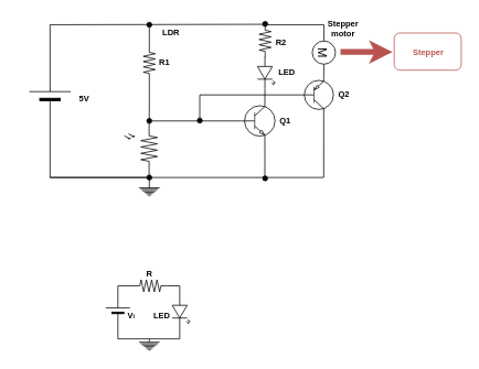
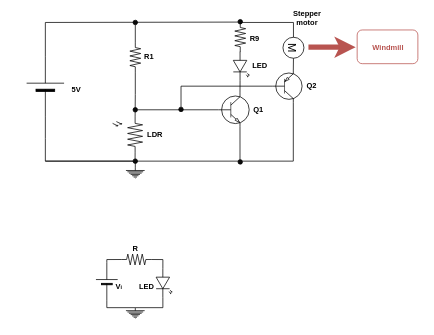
  <mxCell id="0" />
  <mxCell id="1" parent="0" />
  <mxCell id="2" style="edgeStyle=orthogonalEdgeStyle;rounded=0;orthogonalLoop=1;jettySize=auto;html=1;exitX=0;exitY=0.5;exitDx=0;exitDy=0;exitPerimeter=0;entryX=0.7;entryY=1;entryDx=0;entryDy=0;entryPerimeter=0;endArrow=none;" edge="1" parent="1" source="40" target="6"><mxGeometry relative="1" as="geometry"><Array as="points"><mxPoint x="60" y="214" /><mxPoint x="320" y="214" /></Array></mxGeometry></mxCell>
  <mxCell id="3" style="edgeStyle=orthogonalEdgeStyle;rounded=0;orthogonalLoop=1;jettySize=auto;html=1;exitX=0;exitY=0.5;exitDx=0;exitDy=0;exitPerimeter=0;endArrow=none;" edge="1" parent="1" source="4"><mxGeometry relative="1" as="geometry"><mxPoint x="60" y="214" as="targetPoint" /></mxGeometry></mxCell>
  <mxCell id="4" value="" style="verticalLabelPosition=bottom;shadow=0;dashed=0;align=center;fillColor=strokeColor;html=1;verticalAlign=top;strokeWidth=1;shape=mxgraph.electrical.miscellaneous.monocell_battery;rotation=-90;" vertex="1" parent="1"><mxGeometry x="20" y="89" width="80" height="50" as="geometry" /></mxCell>
  <mxCell id="5" style="edgeStyle=orthogonalEdgeStyle;rounded=0;orthogonalLoop=1;jettySize=auto;html=1;exitX=0;exitY=0.5;exitDx=0;exitDy=0;exitPerimeter=0;endArrow=none;" edge="1" parent="1" source="33"><mxGeometry relative="1" as="geometry"><mxPoint x="179" y="145.667" as="targetPoint" /></mxGeometry></mxCell>
  <mxCell id="6" value="" style="verticalLabelPosition=bottom;shadow=0;dashed=0;align=center;html=1;verticalAlign=top;shape=mxgraph.electrical.transistors.npn_transistor_1;" vertex="1" parent="1"><mxGeometry x="287" y="123" width="49" height="45" as="geometry" /></mxCell>
  <mxCell id="7" style="edgeStyle=orthogonalEdgeStyle;rounded=0;orthogonalLoop=1;jettySize=auto;html=1;exitX=0;exitY=0.75;exitDx=0;exitDy=0;exitPerimeter=0;endArrow=none;" edge="1" parent="1" source="8"><mxGeometry relative="1" as="geometry"><mxPoint x="179.667" y="214" as="targetPoint" /></mxGeometry></mxCell>
  <mxCell id="8" value="" style="pointerEvents=1;verticalLabelPosition=bottom;shadow=0;dashed=0;align=center;html=1;verticalAlign=top;shape=mxgraph.electrical.resistors.symmetrical_photoconductive_transducer;rotation=-90;" vertex="1" parent="1"><mxGeometry x="145.75" y="159" width="48" height="40" as="geometry" /></mxCell>
  <mxCell id="9" style="edgeStyle=orthogonalEdgeStyle;rounded=0;orthogonalLoop=1;jettySize=auto;html=1;exitX=1;exitY=0.57;exitDx=0;exitDy=0;exitPerimeter=0;endArrow=none;entryX=0.7;entryY=0;entryDx=0;entryDy=0;entryPerimeter=0;" edge="1" parent="1" source="10" target="6"><mxGeometry relative="1" as="geometry"><mxPoint x="319.667" y="122" as="targetPoint" /></mxGeometry></mxCell>
  <mxCell id="10" value="" style="verticalLabelPosition=bottom;shadow=0;dashed=0;align=center;html=1;verticalAlign=top;shape=mxgraph.electrical.opto_electronics.led_2;pointerEvents=1;rotation=90;" vertex="1" parent="1"><mxGeometry x="302" y="76.75" width="38.5" height="21" as="geometry" /></mxCell>
  <mxCell id="11" value="" style="pointerEvents=1;verticalLabelPosition=bottom;shadow=0;dashed=0;align=center;html=1;verticalAlign=top;shape=mxgraph.electrical.resistors.resistor_2;rotation=-90;" vertex="1" parent="1"><mxGeometry x="300" y="41.25" width="40" height="14.5" as="geometry" /></mxCell>
  <mxCell id="12" style="edgeStyle=orthogonalEdgeStyle;rounded=0;orthogonalLoop=1;jettySize=auto;html=1;exitX=0;exitY=0.5;exitDx=0;exitDy=0;exitPerimeter=0;entryX=1;entryY=0.75;entryDx=0;entryDy=0;entryPerimeter=0;endSize=0;startSize=1;strokeWidth=1;strokeColor=default;endArrow=none;" edge="1" parent="1" source="13" target="8"><mxGeometry relative="1" as="geometry" /></mxCell>
  <mxCell id="13" value="" style="pointerEvents=1;verticalLabelPosition=bottom;shadow=0;dashed=0;align=center;html=1;verticalAlign=top;shape=mxgraph.electrical.resistors.resistor_2;rotation=-90;" vertex="1" parent="1"><mxGeometry x="160" y="68" width="40" height="14.5" as="geometry" /></mxCell>
  <mxCell id="14" value="" style="endArrow=none;html=1;rounded=0;entryX=1;entryY=0.5;entryDx=0;entryDy=0;entryPerimeter=0;exitX=1;exitY=0.5;exitDx=0;exitDy=0;exitPerimeter=0;" edge="1" parent="1" source="4" target="11"><mxGeometry width="50" height="50" relative="1" as="geometry"><mxPoint x="61" y="72" as="sourcePoint" /><mxPoint x="108" y="20" as="targetPoint" /><Array as="points"><mxPoint x="60" y="29" /></Array></mxGeometry></mxCell>
  <mxCell id="15" value="" style="endArrow=none;html=1;rounded=0;entryX=1;entryY=0.5;entryDx=0;entryDy=0;entryPerimeter=0;" edge="1" parent="1" source="35" target="13"><mxGeometry width="50" height="50" relative="1" as="geometry"><mxPoint x="180" y="29" as="sourcePoint" /><mxPoint x="126" y="95" as="targetPoint" /></mxGeometry></mxCell>
- <mxCell id="16" value="R2" style="text;strokeColor=none;fillColor=none;html=1;fontSize=10;fontStyle=1;verticalAlign=middle;align=center;" vertex="1" parent="1"><mxGeometry x="329" y="40" width="20" height="19" as="geometry" /></mxCell>
+ <mxCell id="16" value="R9" style="text;strokeColor=none;fillColor=none;html=1;fontSize=10;fontStyle=1;verticalAlign=middle;align=center;" vertex="1" parent="1"><mxGeometry x="329" y="40" width="20" height="19" as="geometry" /></mxCell>
  <mxCell id="17" value="R1" style="text;strokeColor=none;fillColor=none;html=1;fontSize=10;fontStyle=1;verticalAlign=middle;align=center;" vertex="1" parent="1"><mxGeometry x="188" y="64" width="20" height="19" as="geometry" /></mxCell>
- <mxCell id="18" value="LDR" style="text;strokeColor=none;fillColor=none;html=1;fontSize=10;fontStyle=1;verticalAlign=middle;align=center;" vertex="1" parent="1"><mxGeometry x="196" y="28" width="20" height="19" as="geometry" /></mxCell>
+ <mxCell id="18" value="LDR" style="text;strokeColor=none;fillColor=none;html=1;fontSize=10;fontStyle=1;verticalAlign=middle;align=center;" vertex="1" parent="1"><mxGeometry x="196" y="168" width="20" height="19" as="geometry" /></mxCell>
  <mxCell id="19" value="Q1" style="text;strokeColor=none;fillColor=none;html=1;fontSize=10;fontStyle=1;verticalAlign=middle;align=center;" vertex="1" parent="1"><mxGeometry x="334" y="135.5" width="20" height="19" as="geometry" /></mxCell>
  <mxCell id="20" value="LED" style="text;strokeColor=none;fillColor=none;html=1;fontSize=10;fontStyle=1;verticalAlign=middle;align=center;" vertex="1" parent="1"><mxGeometry x="336" y="76.75" width="20" height="19" as="geometry" /></mxCell>
  <mxCell id="21" value="5V" style="text;strokeColor=none;fillColor=none;html=1;fontSize=10;fontStyle=1;verticalAlign=middle;align=center;" vertex="1" parent="1"><mxGeometry x="91" y="108" width="20" height="19" as="geometry" /></mxCell>
  <mxCell id="22" style="edgeStyle=orthogonalEdgeStyle;rounded=0;orthogonalLoop=1;jettySize=auto;html=1;exitX=0.5;exitY=0;exitDx=0;exitDy=0;exitPerimeter=0;endArrow=none;" edge="1" parent="1" source="23"><mxGeometry relative="1" as="geometry"><mxPoint x="180" y="214" as="targetPoint" /></mxGeometry></mxCell>
  <mxCell id="23" value="" style="pointerEvents=1;verticalLabelPosition=bottom;shadow=0;dashed=0;align=center;html=1;verticalAlign=top;shape=mxgraph.electrical.signal_sources.protective_earth;" vertex="1" parent="1"><mxGeometry x="167.5" y="223" width="25" height="14" as="geometry" /></mxCell>
  <mxCell id="24" style="edgeStyle=orthogonalEdgeStyle;rounded=0;orthogonalLoop=1;jettySize=auto;html=1;exitX=0.5;exitY=1;exitDx=0;exitDy=0;entryX=1;entryY=0.5;entryDx=0;entryDy=0;entryPerimeter=0;endArrow=none;" edge="1" parent="1" source="37" target="11"><mxGeometry relative="1" as="geometry"><Array as="points" /></mxGeometry></mxCell>
  <mxCell id="25" value="M" style="verticalLabelPosition=middle;shadow=0;dashed=0;align=center;html=1;verticalAlign=middle;strokeWidth=1;shape=ellipse;fontSize=15;perimeter=ellipsePerimeter;rotation=90;direction=south;" vertex="1" parent="1"><mxGeometry x="377" y="48.75" width="28" height="28" as="geometry" /></mxCell>
  <mxCell id="26" style="edgeStyle=orthogonalEdgeStyle;rounded=0;orthogonalLoop=1;jettySize=auto;html=1;exitX=0;exitY=0.5;exitDx=0;exitDy=0;exitPerimeter=0;endArrow=none;" edge="1" parent="1" source="31"><mxGeometry relative="1" as="geometry"><mxPoint x="241" y="145" as="targetPoint" /></mxGeometry></mxCell>
  <mxCell id="27" style="edgeStyle=orthogonalEdgeStyle;rounded=0;orthogonalLoop=1;jettySize=auto;html=1;exitX=0.7;exitY=0;exitDx=0;exitDy=0;exitPerimeter=0;entryX=0.5;entryY=0;entryDx=0;entryDy=0;endArrow=none;" edge="1" parent="1" source="29" target="25"><mxGeometry relative="1" as="geometry" /></mxCell>
  <mxCell id="28" style="edgeStyle=orthogonalEdgeStyle;rounded=0;orthogonalLoop=1;jettySize=auto;html=1;exitX=0.7;exitY=1;exitDx=0;exitDy=0;exitPerimeter=0;endArrow=none;" edge="1" parent="1" source="39"><mxGeometry relative="1" as="geometry"><mxPoint x="320" y="215" as="targetPoint" /><Array as="points"><mxPoint x="320" y="214" /></Array></mxGeometry></mxCell>
  <mxCell id="29" value="" style="verticalLabelPosition=bottom;shadow=0;dashed=0;align=center;html=1;verticalAlign=top;shape=mxgraph.electrical.transistors.pnp_transistor_1;" vertex="1" parent="1"><mxGeometry x="363" y="92.5" width="40" height="43" as="geometry" /></mxCell>
  <mxCell id="30" value="" style="edgeStyle=orthogonalEdgeStyle;rounded=0;orthogonalLoop=1;jettySize=auto;html=1;exitX=0;exitY=0.5;exitDx=0;exitDy=0;exitPerimeter=0;endArrow=none;" edge="1" parent="1" source="29" target="31"><mxGeometry relative="1" as="geometry"><mxPoint x="241" y="145" as="targetPoint" /><mxPoint x="363" y="114" as="sourcePoint" /></mxGeometry></mxCell>
  <mxCell id="31" value="" style="ellipse;whiteSpace=wrap;html=1;aspect=fixed;fillColor=#0A0A0A;" vertex="1" parent="1"><mxGeometry x="238" y="142" width="6" height="6" as="geometry" /></mxCell>
  <mxCell id="32" value="" style="edgeStyle=orthogonalEdgeStyle;rounded=0;orthogonalLoop=1;jettySize=auto;html=1;exitX=0;exitY=0.5;exitDx=0;exitDy=0;exitPerimeter=0;endArrow=none;" edge="1" parent="1" source="6" target="33"><mxGeometry relative="1" as="geometry"><mxPoint x="179" y="145.667" as="targetPoint" /><mxPoint x="291" y="146" as="sourcePoint" /></mxGeometry></mxCell>
  <mxCell id="33" value="" style="ellipse;whiteSpace=wrap;html=1;aspect=fixed;fillColor=#0A0A0A;" vertex="1" parent="1"><mxGeometry x="177" y="142.5" width="6" height="6" as="geometry" /></mxCell>
  <mxCell id="34" value="" style="endArrow=none;html=1;rounded=0;entryX=1;entryY=0.5;entryDx=0;entryDy=0;entryPerimeter=0;" edge="1" parent="1" target="35"><mxGeometry width="50" height="50" relative="1" as="geometry"><mxPoint x="180" y="29" as="sourcePoint" /><mxPoint x="180" y="55" as="targetPoint" /></mxGeometry></mxCell>
  <mxCell id="35" value="" style="ellipse;whiteSpace=wrap;html=1;aspect=fixed;fillColor=#0A0A0A;" vertex="1" parent="1"><mxGeometry x="177" y="26" width="6" height="6" as="geometry" /></mxCell>
  <mxCell id="36" value="" style="edgeStyle=orthogonalEdgeStyle;rounded=0;orthogonalLoop=1;jettySize=auto;html=1;exitX=0.5;exitY=1;exitDx=0;exitDy=0;entryX=1;entryY=0.5;entryDx=0;entryDy=0;entryPerimeter=0;endArrow=none;" edge="1" parent="1" source="25" target="37"><mxGeometry relative="1" as="geometry"><mxPoint x="391" y="49" as="sourcePoint" /><mxPoint x="320" y="29" as="targetPoint" /><Array as="points"><mxPoint x="391" y="29" /><mxPoint x="320" y="29" /></Array></mxGeometry></mxCell>
  <mxCell id="37" value="" style="ellipse;whiteSpace=wrap;html=1;aspect=fixed;fillColor=#0A0A0A;" vertex="1" parent="1"><mxGeometry x="317" y="25" width="6" height="6" as="geometry" /></mxCell>
  <mxCell id="38" value="" style="edgeStyle=orthogonalEdgeStyle;rounded=0;orthogonalLoop=1;jettySize=auto;html=1;exitX=0.7;exitY=1;exitDx=0;exitDy=0;exitPerimeter=0;endArrow=none;" edge="1" parent="1" source="29" target="39"><mxGeometry relative="1" as="geometry"><mxPoint x="320" y="215" as="targetPoint" /><mxPoint x="391" y="136" as="sourcePoint" /><Array as="points"><mxPoint x="391" y="214" /></Array></mxGeometry></mxCell>
  <mxCell id="39" value="" style="ellipse;whiteSpace=wrap;html=1;aspect=fixed;fillColor=#0A0A0A;" vertex="1" parent="1"><mxGeometry x="317" y="212" width="6" height="6" as="geometry" /></mxCell>
  <mxCell id="40" value="" style="ellipse;whiteSpace=wrap;html=1;aspect=fixed;fillColor=#0A0A0A;" vertex="1" parent="1"><mxGeometry x="177" y="211" width="6" height="6" as="geometry" /></mxCell>
  <mxCell id="41" value="Q2" style="text;strokeColor=none;fillColor=none;html=1;fontSize=10;fontStyle=1;verticalAlign=middle;align=center;" vertex="1" parent="1"><mxGeometry x="405" y="103" width="20" height="19" as="geometry" /></mxCell>
- <mxCell id="42" value="Stepper&lt;br&gt;motor" style="text;strokeColor=none;fillColor=none;html=1;fontSize=10;fontStyle=1;verticalAlign=middle;align=center;" vertex="1" parent="1"><mxGeometry x="394" y="20" width="39" height="26" as="geometry" /></mxCell>
+ <mxCell id="42" value="Stepper&lt;br&gt;motor" style="text;strokeColor=none;fillColor=none;html=1;fontSize=10;fontStyle=1;verticalAlign=middle;align=center;" vertex="1" parent="1"><mxGeometry x="389" y="10" width="39" height="26" as="geometry" /></mxCell>
  <mxCell id="43" value="" style="endArrow=classic;html=1;rounded=0;strokeWidth=7;strokeColor=#b85450;shadow=0;fillColor=#f8cecc;" edge="1" parent="1"><mxGeometry width="50" height="50" relative="1" as="geometry"><mxPoint x="411" y="62" as="sourcePoint" /><mxPoint x="474" y="62" as="targetPoint" /></mxGeometry></mxCell>
  <mxCell id="44" value="" style="rounded=1;whiteSpace=wrap;html=1;strokeColor=#b85450;" vertex="1" parent="1"><mxGeometry x="476" y="39" width="81" height="45" as="geometry" /></mxCell>
- <mxCell id="45" value="Stepper" style="text;strokeColor=none;fillColor=none;html=1;fontSize=10;fontStyle=1;verticalAlign=middle;align=center;fontColor=#b85450;" vertex="1" parent="1"><mxGeometry x="497" y="48.75" width="39" height="26" as="geometry" /></mxCell>
+ <mxCell id="45" value="Windmill" style="text;strokeColor=none;fillColor=none;html=1;fontSize=10;fontStyle=1;verticalAlign=middle;align=center;fontColor=#b85450;" vertex="1" parent="1"><mxGeometry x="497" y="48.75" width="39" height="26" as="geometry" /></mxCell>
  <mxCell id="46" value="" style="verticalLabelPosition=bottom;shadow=0;dashed=0;align=center;fillColor=strokeColor;html=1;verticalAlign=top;strokeWidth=1;shape=mxgraph.electrical.miscellaneous.monocell_battery;rotation=-90;" vertex="1" parent="1"><mxGeometry x="117" y="360" width="50" height="29" as="geometry" /></mxCell>
  <mxCell id="47" value="" style="verticalLabelPosition=bottom;shadow=0;dashed=0;align=center;html=1;verticalAlign=top;shape=mxgraph.electrical.opto_electronics.led_2;pointerEvents=1;rotation=90;" vertex="1" parent="1"><mxGeometry x="199" y="366" width="38.5" height="21" as="geometry" /></mxCell>
  <mxCell id="48" value="" style="pointerEvents=1;verticalLabelPosition=bottom;shadow=0;dashed=0;align=center;html=1;verticalAlign=top;shape=mxgraph.electrical.resistors.resistor_2;rotation=-180;" vertex="1" parent="1"><mxGeometry x="161.25" y="338" width="40" height="14.5" as="geometry" /></mxCell>
  <mxCell id="49" value="R" style="text;strokeColor=none;fillColor=none;html=1;fontSize=10;fontStyle=1;verticalAlign=middle;align=center;" vertex="1" parent="1"><mxGeometry x="170" y="320" width="20" height="19" as="geometry" /></mxCell>
  <mxCell id="50" value="LED" style="text;strokeColor=none;fillColor=none;html=1;fontSize=10;fontStyle=1;verticalAlign=middle;align=center;" vertex="1" parent="1"><mxGeometry x="185" y="371.5" width="20" height="19" as="geometry" /></mxCell>
  <mxCell id="51" value="" style="pointerEvents=1;verticalLabelPosition=bottom;shadow=0;dashed=0;align=center;html=1;verticalAlign=top;shape=mxgraph.electrical.signal_sources.protective_earth;" vertex="1" parent="1"><mxGeometry x="167.5" y="410" width="25" height="14" as="geometry" /></mxCell>
  <mxCell id="52" value="" style="endArrow=none;html=1;rounded=0;entryX=0;entryY=0.5;entryDx=0;entryDy=0;entryPerimeter=0;exitX=0;exitY=0.57;exitDx=0;exitDy=0;exitPerimeter=0;edgeStyle=orthogonalEdgeStyle;" edge="1" parent="1" source="47" target="48"><mxGeometry width="50" height="50" relative="1" as="geometry"><mxPoint x="64" y="391" as="sourcePoint" /><mxPoint x="114" y="341" as="targetPoint" /><Array as="points"><mxPoint x="217" y="345" /></Array></mxGeometry></mxCell>
  <mxCell id="53" value="" style="endArrow=none;html=1;rounded=0;entryX=1;entryY=0.5;entryDx=0;entryDy=0;entryPerimeter=0;exitX=1;exitY=0.5;exitDx=0;exitDy=0;exitPerimeter=0;edgeStyle=orthogonalEdgeStyle;" edge="1" parent="1" source="46" target="48"><mxGeometry width="50" height="50" relative="1" as="geometry"><mxPoint x="66" y="388" as="sourcePoint" /><mxPoint x="116" y="338" as="targetPoint" /><Array as="points"><mxPoint x="142" y="345" /></Array></mxGeometry></mxCell>
  <mxCell id="54" value="" style="endArrow=none;html=1;rounded=0;entryX=1;entryY=0.57;entryDx=0;entryDy=0;entryPerimeter=0;exitX=0;exitY=0.5;exitDx=0;exitDy=0;exitPerimeter=0;edgeStyle=orthogonalEdgeStyle;" edge="1" parent="1" source="46" target="47"><mxGeometry width="50" height="50" relative="1" as="geometry"><mxPoint x="118" y="448" as="sourcePoint" /><mxPoint x="168" y="398" as="targetPoint" /></mxGeometry></mxCell>
  <mxCell id="55" value="V&lt;font style=&quot;font-size: 7px;&quot;&gt;i&lt;/font&gt;" style="text;strokeColor=none;fillColor=none;html=1;fontSize=10;fontStyle=1;verticalAlign=middle;align=center;" vertex="1" parent="1"><mxGeometry x="147.5" y="371" width="20" height="19.5" as="geometry" /></mxCell>
